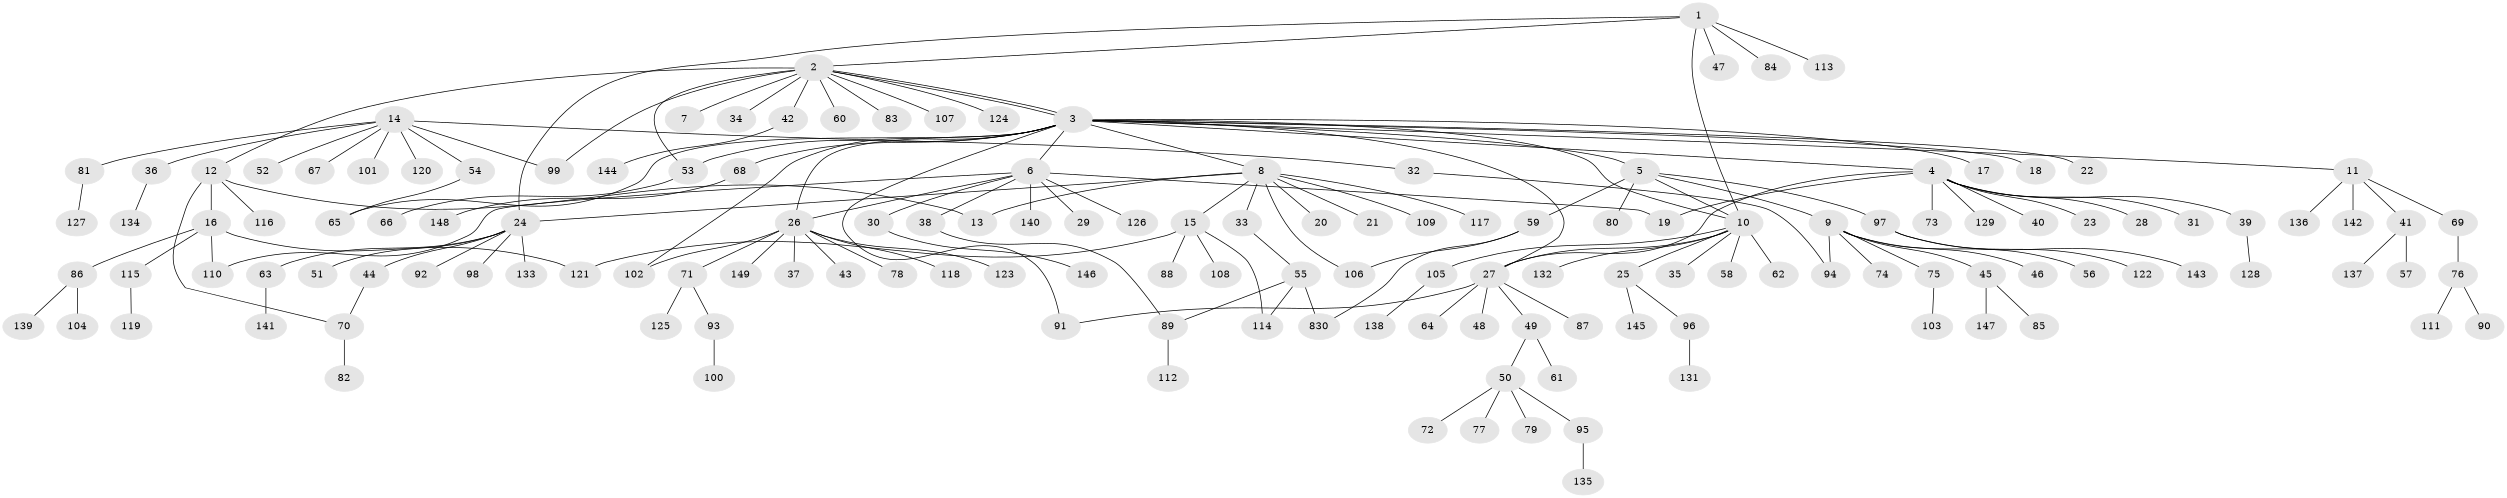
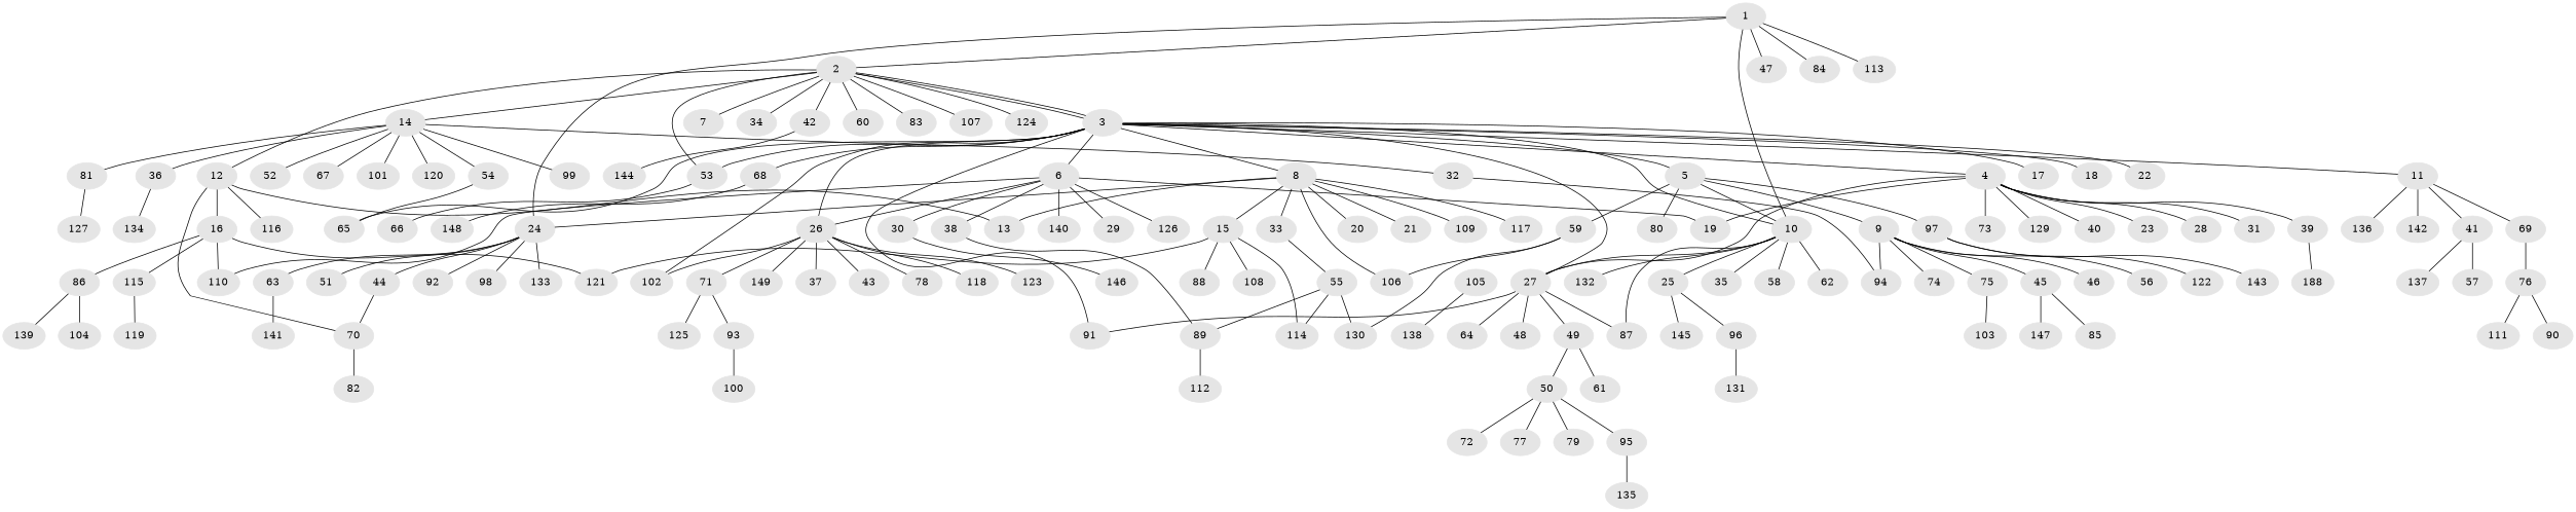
  graph {
    node [color=gray90 style=filled]
    1
    2
    10
    24
    47
    84
    113
    3
    7
    12
    14
    34
    42
    53
    60
    83
    107
    124
    27
    25
    35
    58
    62
    105
    132
    44
    51
    63
    92
    98
    133
    4
    5
    6
    8
    11
    17
    18
    22
    26
    65
    68
    91
    102
    13
    16
    70
    116
    32
    36
    52
    54
    67
    81
    99
    101
    120
    144
    66
    40
    19
    23
    28
    31
    39
    73
    129
    9
    59
    80
    97
    29
    30
    38
    110
    126
    140
    15
    20
    21
    33
    106
    109
    117
    41
    69
    136
    142
    37
    43
    71
    78
    118
    123
    149
    48
    49
    64
    87
    148
-   128
+   128 [label=188]
    45
    46
    56
    74
    75
    94
-   130 [label=830]
+   130
    122
    143
    146
    89
    88
    108
    114
    121
    55
    85
    147
    103
    96
    145
    138
    137
    57
    76
    86
    115
    82
    134
    127
    104
    139
    119
    141
    131
    93
    125
    50
    61
    112
    72
    77
    79
    95
    135
    90
    111
    100
    1 -- 2
    1 -- 10
    1 -- 24
    1 -- 47
    1 -- 84
    1 -- 113
    2 -- 3
    2 -- 3
    2 -- 7
    2 -- 12
-   2 -- 99
+   2 -- 14
    2 -- 34
    2 -- 42
    2 -- 53
    2 -- 60
    2 -- 83
    2 -- 107
    2 -- 124
    10 -- 27
    10 -- 25
    10 -- 35
    10 -- 58
    10 -- 62
-   10 -- 105
+   10 -- 87
    10 -- 132
    24 -- 44
    24 -- 51
    24 -- 63
    24 -- 92
    24 -- 98
    24 -- 133
    3 -- 10
    3 -- 53
    3 -- 27
    3 -- 4
    3 -- 5
    3 -- 6
    3 -- 8
    3 -- 11
    3 -- 17
    3 -- 18
    3 -- 22
    3 -- 26
    3 -- 65
    3 -- 68
    3 -- 91
    3 -- 102
    12 -- 13
    12 -- 16
    12 -- 70
    12 -- 116
    14 -- 32
    14 -- 36
    14 -- 52
    14 -- 54
    14 -- 67
    14 -- 81
    14 -- 99
    14 -- 101
    14 -- 120
    42 -- 144
    53 -- 66
    27 -- 91
    27 -- 48
    27 -- 49
    27 -- 64
    27 -- 87
    25 -- 96
    25 -- 145
    105 -- 138
    44 -- 70
    63 -- 141
    4 -- 27
    4 -- 40
    4 -- 19
    4 -- 23
    4 -- 28
    4 -- 31
    4 -- 39
    4 -- 73
    4 -- 129
    5 -- 10
    5 -- 9
    5 -- 59
    5 -- 80
    5 -- 97
    6 -- 26
    6 -- 19
    6 -- 29
    6 -- 30
    6 -- 38
    6 -- 110
    6 -- 126
    6 -- 140
    8 -- 24
    8 -- 13
    8 -- 15
    8 -- 20
    8 -- 21
    8 -- 33
    8 -- 106
    8 -- 109
    8 -- 117
    11 -- 41
    11 -- 69
    11 -- 136
    11 -- 142
    26 -- 102
    26 -- 37
    26 -- 43
    26 -- 71
    26 -- 78
    26 -- 118
    26 -- 123
    26 -- 149
    68 -- 148
    16 -- 110
    16 -- 121
    16 -- 86
    16 -- 115
    70 -- 82
    32 -- 94
    36 -- 134
    54 -- 65
    81 -- 127
    39 -- 128
    9 -- 45
    9 -- 46
    9 -- 56
    9 -- 74
    9 -- 75
    9 -- 94
    59 -- 106
    59 -- 130
    97 -- 122
    97 -- 143
    30 -- 146
    38 -- 89
    15 -- 88
    15 -- 108
    15 -- 114
    15 -- 121
    33 -- 55
    41 -- 137
    41 -- 57
    69 -- 76
    71 -- 93
    71 -- 125
    49 -- 50
    49 -- 61
    45 -- 85
    45 -- 147
    75 -- 103
    89 -- 112
    55 -- 130
    55 -- 89
    55 -- 114
    96 -- 131
    76 -- 90
    76 -- 111
    86 -- 104
    86 -- 139
    115 -- 119
    93 -- 100
    50 -- 72
    50 -- 77
    50 -- 79
    50 -- 95
    95 -- 135
  }
